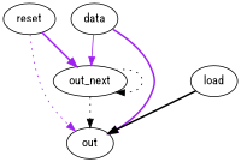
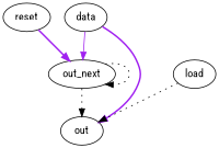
  digraph {
    fontname="Roboto Condensed"
    node [fontname="Roboto Condensed"]
    edge [color=purple fontname="Roboto Condensed" style=dotted weight=3.0]
    reset
    out_next
    out
    data
    load
    reset -> out_next [style=bold]
-   reset -> out
    out_next -> out_next [color=black]
    out_next -> out [color=black weight=1.0]
    data -> out_next [style=solid weight=2.0]
    data -> out [style=bold weight=1.0]
-   load -> out [color=black style=bold weight=2.0]
+   load -> out [color=black weight=2.0]
  }
